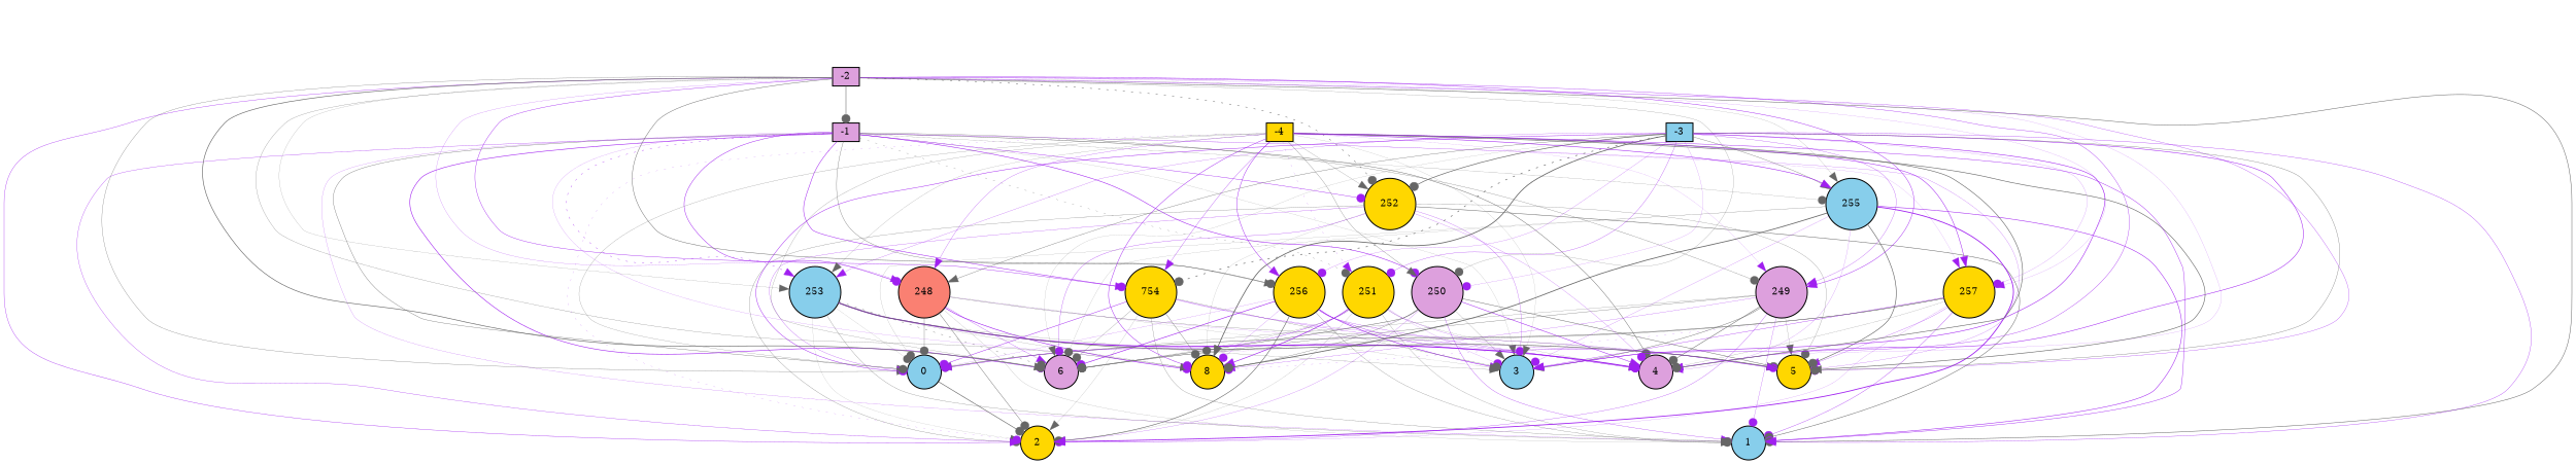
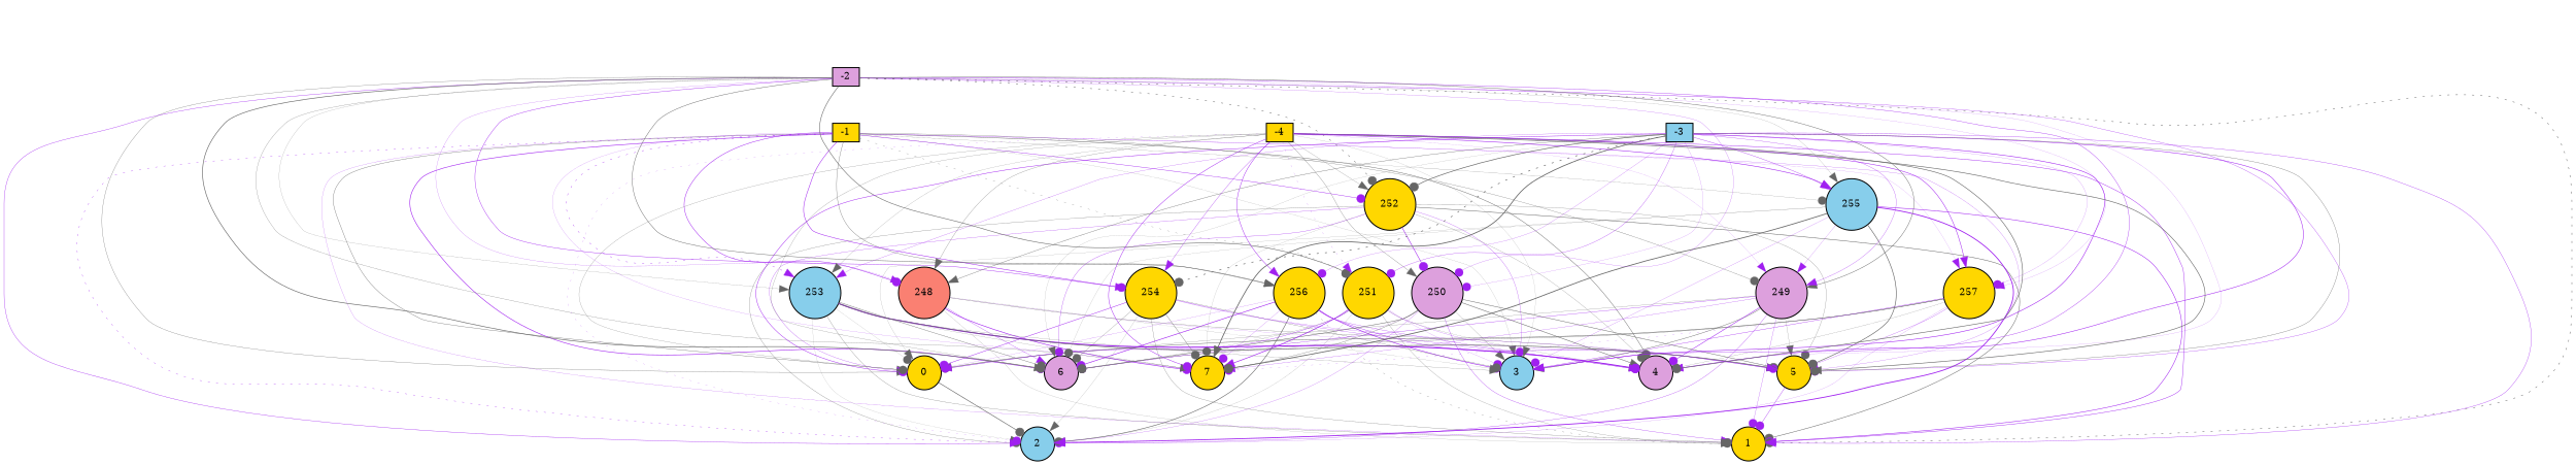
  digraph {
    node [fillcolor=gold fontsize=9 shape=circle style=filled]
    edge [arrowhead=dot color=gray40 style=solid]
-   -1 [fillcolor=plum height=0.2 shape=box width=0.2]
-   0 [fillcolor=skyblue height=0.2 width=0.2]
-   1 [fillcolor=skyblue height=0.2 width=0.2]
-   2 [height=0.2 width=0.2]
+   -1 [height=0.2 shape=box width=0.2]
+   0 [height=0.2 width=0.2]
+   1 [height=0.2 width=0.2]
+   2 [fillcolor=skyblue height=0.2 width=0.2]
    3 [fillcolor=skyblue height=0.2 width=0.2]
    4 [fillcolor=plum height=0.2 width=0.2]
    5 [height=0.2 width=0.2]
    6 [fillcolor=plum height=0.2 width=0.2]
-   7 [height=0.2 width=0.2 label=8]
+   7 [height=0.2 width=0.2]
    256 [height=0.2 width=0.2]
    257 [height=0.2 width=0.2]
    248 [fillcolor=salmon height=0.2 width=0.2]
    249 [fillcolor=plum height=0.2 width=0.2]
    250 [fillcolor=plum height=0.2 width=0.2]
    251 [height=0.2 width=0.2]
    252 [height=0.2 width=0.2]
    253 [fillcolor=skyblue height=0.2 width=0.2]
-   254 [height=0.2 width=0.2 label=754]
+   254 [height=0.2 width=0.2]
    255 [fillcolor=skyblue height=0.2 width=0.2]
    -2 [fillcolor=plum height=0.2 shape=box width=0.2]
    -3 [fillcolor=skyblue height=0.2 shape=box width=0.2]
    -4 [height=0.2 shape=box width=0.2]
    -1 -> 0 [arrowhead=normal penwidth=0.33947997133156305]
    -1 -> 1 [color=purple penwidth=0.16388664591597912]
-   -1 -> 2 [arrowhead=normal color=purple penwidth=0.2899132448524359]
+   -1 -> 2 [arrowhead=normal color=purple penwidth=0.2899132448524359 style=dotted]
    -1 -> 3 [arrowhead=normal penwidth=0.11757939236152394]
    -1 -> 4 [penwidth=0.42185042072628653]
    -1 -> 5 [color=purple penwidth=0.199323674007499]
    -1 -> 6 [color=purple penwidth=0.5639479046423188]
    -1 -> 7 [arrowhead=normal color=purple penwidth=0.13479396205287264]
    -1 -> 256 [arrowhead=normal penwidth=0.32315282341458695]
    -1 -> 257 [arrowhead=normal color=purple penwidth=0.10721248224752286]
    -1 -> 248 [color=purple penwidth=0.45953510021495303]
    -1 -> 249 [penwidth=0.2624102237812814]
-   -1 -> 250 [color=purple penwidth=0.5263495762503678]
+   252 -> 250 [color=purple penwidth=0.5263495762503678]
    -1 -> 251 [penwidth=0.22647571071375872 style=dotted]
    -1 -> 252 [color=purple penwidth=0.3850652404463475]
    -1 -> 253 [arrowhead=normal color=purple penwidth=0.3239350426347499 style=dotted]
    -1 -> 254 [color=purple penwidth=0.48420601987445244]
    -1 -> 255 [penwidth=0.16266558807425377]
    0 -> 2 [penwidth=0.5954254754972134]
    256 -> 0 [arrowhead=normal color=purple penwidth=0.15363325634027702]
-   256 -> 1 [penwidth=0.23601908784637954]
+   256 -> 1 [penwidth=0.23601908784637954 style=dotted]
    256 -> 2 [arrowhead=normal penwidth=0.5658042025028884]
-   256 -> 3 [arrowhead=normal color=purple penwidth=0.5782645857984354]
+   256 -> 3 [color=purple penwidth=0.5782645857984354]
    256 -> 4 [color=purple penwidth=0.2573350705158872]
    256 -> 5 [arrowhead=normal color=purple penwidth=0.35044554498973746]
    256 -> 6 [color=purple penwidth=0.5820775222313226]
    256 -> 7 [color=purple penwidth=0.16731721311163741]
    257 -> 0 [arrowhead=normal penwidth=0.443248195141024]
-   257 -> 1 [color=purple penwidth=0.32611311176527524]
+   5 -> 1 [color=purple penwidth=0.32611311176527524]
    257 -> 2 [arrowhead=normal color=purple penwidth=0.13701178349007567]
    257 -> 3 [arrowhead=normal color=purple penwidth=0.3355623182937112]
    257 -> 4 [penwidth=0.16653806418122746]
-   257 -> 5 [arrowhead=normal color=purple penwidth=0.24632008394277324]
+   257 -> 5 [color=purple penwidth=0.24632008394277324]
    257 -> 6 [penwidth=0.29236301426597056]
    257 -> 7 [color=purple penwidth=0.15551656943515896 style=dotted]
-   248 -> 0 [penwidth=0.32302173592339783]
    248 -> 1 [arrowhead=normal penwidth=0.13531476860714547]
-   248 -> 2 [penwidth=0.3926520630128765]
    248 -> 3 [arrowhead=normal penwidth=0.11090868411488841]
    248 -> 4 [color=purple penwidth=0.11711629016724007]
    248 -> 5 [arrowhead=normal penwidth=0.24525892860580223]
    248 -> 6 [arrowhead=normal color=purple penwidth=0.2631383893680035]
    248 -> 7 [color=purple penwidth=0.5817947063287494]
    249 -> 0 [penwidth=0.20470455296101092]
    249 -> 1 [color=purple penwidth=0.22137370219958696]
    249 -> 2 [color=purple penwidth=0.27130963732994373]
    249 -> 3 [arrowhead=normal penwidth=0.39862356472191796]
-   249 -> 4 [penwidth=0.48472629833165526]
+   249 -> 4 [color=purple penwidth=0.48472629833165526]
    249 -> 5 [arrowhead=normal penwidth=0.18417084388262978]
-   249 -> 6 [penwidth=0.3056202862953258]
+   249 -> 6 [color=purple penwidth=0.3056202862953258]
    249 -> 7 [arrowhead=normal color=purple penwidth=0.22015310713227054]
    250 -> 0 [color=purple penwidth=0.10388338813669573]
    250 -> 1 [arrowhead=normal color=purple penwidth=0.28621458950820744]
    250 -> 2 [arrowhead=normal color=purple penwidth=0.19239845516177848]
    250 -> 3 [arrowhead=normal penwidth=0.17786598312635232]
-   250 -> 4 [arrowhead=normal color=purple penwidth=0.48687660892929163]
+   250 -> 4 [arrowhead=normal penwidth=0.48687660892929163]
    250 -> 5 [penwidth=0.4508104066278201]
    250 -> 6 [penwidth=0.46928867024010157]
    250 -> 7 [penwidth=0.2977645518203034]
    251 -> 0 [arrowhead=normal color=purple penwidth=0.326560422762071]
    251 -> 1 [arrowhead=normal penwidth=0.20570101256565945]
    251 -> 2 [penwidth=0.1296380666309454]
    251 -> 3 [color=purple penwidth=0.13516594895069062]
    251 -> 4 [arrowhead=normal penwidth=0.1373509618337197]
    251 -> 5 [color=purple penwidth=0.1995103918952051]
    251 -> 6 [penwidth=0.1574869130714463]
    251 -> 7 [arrowhead=normal color=purple penwidth=0.6248693676038231]
    252 -> 0 [arrowhead=normal color=purple penwidth=0.24460457365773916]
    252 -> 1 [penwidth=0.4786325725876397]
    252 -> 2 [penwidth=0.25254107359877886]
    252 -> 3 [color=purple penwidth=0.24093017044587262]
-   252 -> 4 [color=purple penwidth=0.19792377223615776]
+   252 -> 4 [penwidth=0.19792377223615776]
    252 -> 5 [penwidth=0.22391906069948056]
    252 -> 6 [color=purple penwidth=0.27577986383239056]
    252 -> 7 [penwidth=0.11611219779668587]
    253 -> 0 [penwidth=0.10457654785174215]
    253 -> 1 [penwidth=0.2451622904299697]
    253 -> 2 [arrowhead=normal penwidth=0.10308087790483976]
    253 -> 3 [arrowhead=normal penwidth=0.1900364483811388]
    253 -> 4 [color=purple penwidth=1.0043975156657412]
    253 -> 5 [arrowhead=normal penwidth=0.6385823624443779]
-   253 -> 6 [penwidth=0.3474003381070342 style=dotted]
+   253 -> 6 [penwidth=0.3474003381070342]
    253 -> 7 [arrowhead=normal penwidth=0.15441884467840727]
    254 -> 0 [color=purple penwidth=0.4369944199627238]
    254 -> 1 [arrowhead=normal penwidth=0.23943943420699584]
    254 -> 2 [arrowhead=normal penwidth=0.1256863902196315]
    254 -> 3 [penwidth=0.23216429501752892]
    254 -> 4 [arrowhead=normal color=purple penwidth=0.24198930469508576]
    254 -> 5 [arrowhead=normal color=purple penwidth=0.17739607146988212]
    254 -> 6 [penwidth=0.2162679956063252]
    254 -> 7 [penwidth=0.3250343487416092]
-   255 -> 0 [penwidth=0.1334088841578191]
+   255 -> 0 [arrowhead=normal penwidth=0.1334088841578191]
    255 -> 1 [color=purple penwidth=0.5070762003193467]
    255 -> 2 [arrowhead=normal color=purple penwidth=0.8311818492375019]
    255 -> 3 [color=purple penwidth=0.17290153532783797]
-   255 -> 4 [arrowhead=normal color=purple penwidth=0.15538905450751406]
+   255 -> 249 [arrowhead=normal color=purple penwidth=0.15538905450751406]
    255 -> 5 [penwidth=0.6085622114697077]
    255 -> 6 [penwidth=0.1218885150344089]
    255 -> 7 [penwidth=0.7924675314772325]
    -2 -> 0 [arrowhead=normal penwidth=0.27316360865320116]
-   -2 -> 1 [penwidth=0.48149853868954606]
+   -2 -> 1 [penwidth=0.48149853868954606 style=dotted]
    -2 -> 2 [arrowhead=normal color=purple penwidth=0.34110776285109257]
    -2 -> 3 [arrowhead=normal color=purple penwidth=0.3473653419307692]
    -2 -> 4 [arrowhead=normal color=purple penwidth=0.12499073225433778]
    -2 -> 5 [color=purple penwidth=0.283698040488667]
    -2 -> 6 [arrowhead=normal penwidth=0.6099521550103446]
    -2 -> 7 [arrowhead=normal penwidth=0.2270469982469819]
-   -2 -> 256 [penwidth=0.43163643488040526]
+   -2 -> 256 [arrowhead=normal penwidth=0.43163643488040526]
    -2 -> 257 [arrowhead=normal color=purple penwidth=0.12180000875136285]
    -2 -> 248 [arrowhead=normal color=purple penwidth=0.16799074113735413]
-   -2 -> 249 [arrowhead=normal color=purple penwidth=0.4266008554735031]
-   -2 -> 250 [penwidth=0.1913206729116409]
-   -2 -> -1 [penwidth=0.5388033657055227]
+   -2 -> 249 [arrowhead=normal penwidth=0.4266008554735031]
+   -2 -> 250 [color=purple penwidth=0.1913206729116409]
+   -2 -> 251 [penwidth=0.5388033657055227]
    -2 -> 252 [penwidth=0.4730268731576891 style=dotted]
    -2 -> 253 [arrowhead=normal penwidth=0.14769719264697875]
    -2 -> 254 [arrowhead=normal color=purple penwidth=0.38369864084666827]
    -2 -> 255 [arrowhead=normal penwidth=0.1377857247674219]
    -3 -> 0 [color=purple penwidth=0.4426669619747936]
    -3 -> 1 [arrowhead=normal color=purple penwidth=0.3126080053529182]
    -3 -> 3 [arrowhead=normal color=purple penwidth=0.5386099865037095]
    -3 -> 4 [arrowhead=normal color=purple penwidth=0.5047102156590002]
    -3 -> 5 [penwidth=0.3107310764211425]
    -3 -> 6 [arrowhead=normal penwidth=0.11954830534357047]
    -3 -> 7 [arrowhead=normal penwidth=0.8018165476160221]
    -3 -> 256 [color=purple penwidth=0.18437853100375862]
    -3 -> 257 [color=purple penwidth=0.14755629720676977]
    -3 -> 248 [arrowhead=normal penwidth=0.33767879807862117]
    -3 -> 249 [arrowhead=normal color=purple penwidth=0.2566162798702313]
    -3 -> 250 [color=purple penwidth=0.14041250081369291]
    -3 -> 251 [color=purple penwidth=0.2738229182809159]
    -3 -> 252 [penwidth=0.6437704554124672]
    -3 -> 253 [arrowhead=normal color=purple penwidth=0.208349999728425]
    -3 -> 254 [penwidth=0.6463459159703868 style=dotted]
-   -3 -> 255 [arrowhead=normal penwidth=0.32177872225799736]
+   -3 -> 255 [arrowhead=normal color=purple penwidth=0.32177872225799736]
    -4 -> 0 [penwidth=0.19603597260720887]
    -4 -> 1 [arrowhead=normal color=purple penwidth=0.41466746610847705]
    -4 -> 2 [color=purple penwidth=0.13442076275748094 style=dotted]
    -4 -> 3 [arrowhead=normal penwidth=0.11181547647838139]
    -4 -> 4 [penwidth=0.5794168341434058]
    -4 -> 5 [arrowhead=normal penwidth=0.5849093535837734]
    -4 -> 6 [penwidth=0.19771204466834452]
    -4 -> 7 [color=purple penwidth=0.439557770535869]
    -4 -> 256 [arrowhead=normal color=purple penwidth=0.4334950253081349]
    -4 -> 257 [arrowhead=normal color=purple penwidth=0.4877308765457945]
-   -4 -> 248 [arrowhead=normal color=purple penwidth=0.24047900947693787]
+   -4 -> 248 [arrowhead=normal penwidth=0.24047900947693787]
    -4 -> 249 [arrowhead=normal color=purple penwidth=0.10232762703172976]
    -4 -> 250 [arrowhead=normal penwidth=0.26286586514678356]
    -4 -> 251 [arrowhead=normal color=purple penwidth=0.14457652436871482 style=dotted]
    -4 -> 252 [arrowhead=normal penwidth=0.19188543310165362]
    -4 -> 253 [arrowhead=normal penwidth=0.15516096018252162]
    -4 -> 254 [arrowhead=normal color=purple penwidth=0.2819482407791448]
    -4 -> 255 [arrowhead=normal color=purple penwidth=0.5290560149698471]
  }
